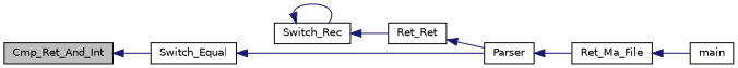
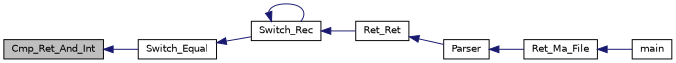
  digraph {
    rankdir=LR
    node [color=black fillcolor=white fontname=Helvetica fontsize=10 shape=record style=filled]
    edge [color=midnightblue dir=back fontname=Helvetica fontsize=10 labelfontname=Helvetica labelfontsize=10 style=solid]
    n1 [fillcolor=grey75 fontcolor=black height=0.2 label=Cmp_Ret_And_Int width=0.4]
    n2 [height=0.2 label=Switch_Equal width=0.4]
    n3 [height=0.2 label=Switch_Rec width=0.4]
    n4 [height=0.2 label=Ret_Ret width=0.4]
    n5 [height=0.2 label=Parser width=0.4]
    n6 [height=0.2 label=Ret_Ma_File width=0.4]
    n7 [height=0.2 label=main width=0.4]
    n1 -> n2
-   n2 -> n5
+   n2 -> n3
    n3 -> n3
    n3 -> n4
    n4 -> n5
    n5 -> n6
    n6 -> n7
  }
